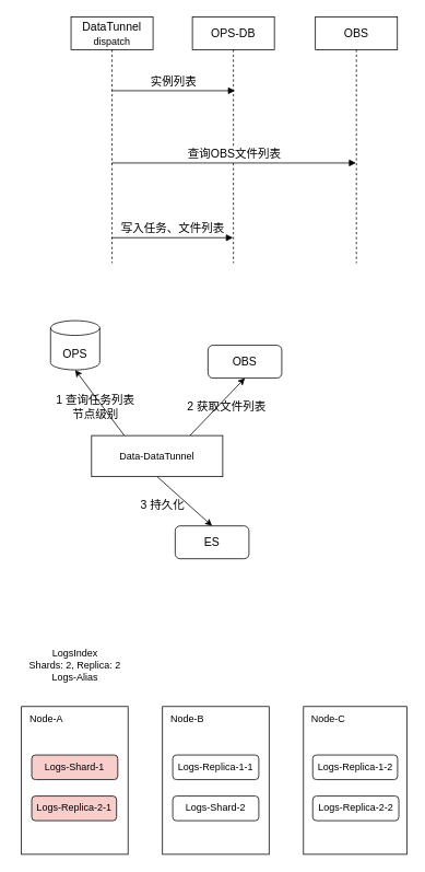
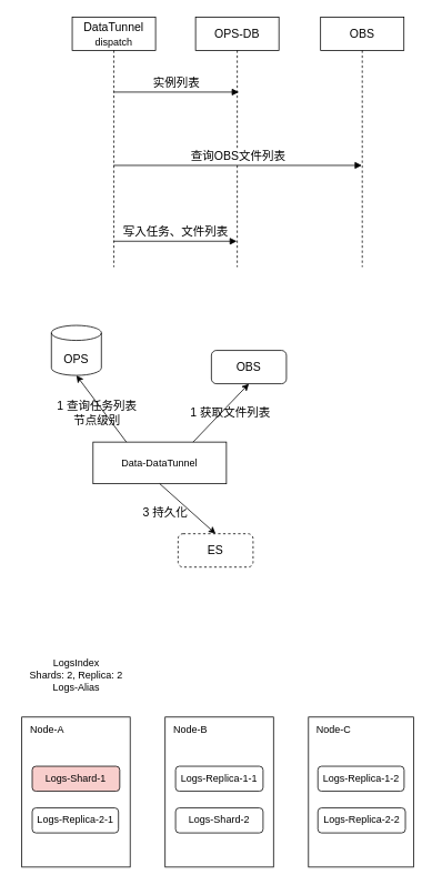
  <mxCell id="0" />
  <mxCell id="1" parent="0" />
  <mxCell id="2" value="DataTunnel&lt;br&gt;&lt;font style=&quot;font-size: 12px;&quot;&gt;dispatch&lt;/font&gt;" style="shape=umlLifeline;perimeter=lifelinePerimeter;whiteSpace=wrap;html=1;container=1;collapsible=0;recursiveResize=0;outlineConnect=0;fontSize=14;" vertex="1" parent="1"><mxGeometry x="86" y="20" width="100" height="300" as="geometry" /></mxCell>
  <mxCell id="3" value="OPS-DB" style="shape=umlLifeline;perimeter=lifelinePerimeter;whiteSpace=wrap;html=1;container=1;collapsible=0;recursiveResize=0;outlineConnect=0;fontSize=14;" vertex="1" parent="1"><mxGeometry x="234" y="20" width="100" height="300" as="geometry" /></mxCell>
  <mxCell id="4" value="OBS" style="shape=umlLifeline;perimeter=lifelinePerimeter;whiteSpace=wrap;html=1;container=1;collapsible=0;recursiveResize=0;outlineConnect=0;fontSize=14;" vertex="1" parent="1"><mxGeometry x="384" y="20" width="100" height="300" as="geometry" /></mxCell>
  <mxCell id="5" value="实例列表" style="html=1;verticalAlign=bottom;endArrow=block;rounded=0;fontSize=14;" edge="1" parent="1" source="2"><mxGeometry width="80" relative="1" as="geometry"><mxPoint x="326" y="110" as="sourcePoint" /><mxPoint x="286" y="110" as="targetPoint" /></mxGeometry></mxCell>
  <mxCell id="6" value="查询OBS文件列表" style="html=1;verticalAlign=bottom;endArrow=block;rounded=0;fontSize=14;" edge="1" parent="1"><mxGeometry width="80" relative="1" as="geometry"><mxPoint x="135.5" y="198" as="sourcePoint" /><mxPoint x="433.5" y="198" as="targetPoint" /></mxGeometry></mxCell>
  <mxCell id="7" value="写入任务、文件列表" style="html=1;verticalAlign=bottom;endArrow=block;rounded=0;fontSize=14;" edge="1" parent="1" target="3"><mxGeometry width="80" relative="1" as="geometry"><mxPoint x="135.5" y="289" as="sourcePoint" /><mxPoint x="286" y="289" as="targetPoint" /></mxGeometry></mxCell>
  <mxCell id="8" value="Data-DataTunnel" style="rounded=0;whiteSpace=wrap;html=1;" vertex="1" parent="1"><mxGeometry x="111" y="530" width="160" height="50" as="geometry" /></mxCell>
  <mxCell id="9" value="&lt;font style=&quot;font-size: 14px;&quot;&gt;OBS&lt;/font&gt;" style="rounded=1;whiteSpace=wrap;html=1;" vertex="1" parent="1"><mxGeometry x="253" y="420" width="90" height="40" as="geometry" /></mxCell>
  <mxCell id="10" value="&lt;font style=&quot;font-size: 14px;&quot;&gt;OPS&lt;/font&gt;" style="shape=cylinder3;whiteSpace=wrap;html=1;boundedLbl=1;backgroundOutline=1;size=9;fontSize=24;" vertex="1" parent="1"><mxGeometry x="61" y="390" width="60" height="60" as="geometry" /></mxCell>
  <mxCell id="11" value="" style="endArrow=classic;html=1;rounded=0;fontSize=14;entryX=0.5;entryY=1;entryDx=0;entryDy=0;entryPerimeter=0;exitX=0.25;exitY=0;exitDx=0;exitDy=0;" edge="1" parent="1" source="8" target="10"><mxGeometry width="50" height="50" relative="1" as="geometry"><mxPoint x="391" y="490" as="sourcePoint" /><mxPoint x="441" y="440" as="targetPoint" /></mxGeometry></mxCell>
  <mxCell id="12" value="1 查询任务列表&lt;br&gt;节点级别" style="text;html=1;strokeColor=none;fillColor=none;align=center;verticalAlign=middle;whiteSpace=wrap;rounded=0;fontSize=14;" vertex="1" parent="1"><mxGeometry x="61" y="480" width="110" height="30" as="geometry" /></mxCell>
  <mxCell id="13" value="" style="endArrow=classic;html=1;rounded=0;fontSize=14;entryX=0.5;entryY=1;entryDx=0;entryDy=0;exitX=0.75;exitY=0;exitDx=0;exitDy=0;" edge="1" parent="1" source="8" target="9"><mxGeometry width="50" height="50" relative="1" as="geometry"><mxPoint x="231" y="520" as="sourcePoint" /><mxPoint x="441" y="530" as="targetPoint" /></mxGeometry></mxCell>
- <mxCell id="14" value="2 获取文件列表" style="text;html=1;strokeColor=none;fillColor=none;align=center;verticalAlign=middle;whiteSpace=wrap;rounded=0;fontSize=14;" vertex="1" parent="1"><mxGeometry x="221" y="480" width="110" height="30" as="geometry" /></mxCell>
- <mxCell id="15" value="&lt;font style=&quot;font-size: 14px;&quot;&gt;ES&lt;/font&gt;" style="rounded=1;whiteSpace=wrap;html=1;" vertex="1" parent="1"><mxGeometry x="213" y="640" width="90" height="40" as="geometry" /></mxCell>
+ <mxCell id="14" value="1 获取文件列表" style="text;html=1;strokeColor=none;fillColor=none;align=center;verticalAlign=middle;whiteSpace=wrap;rounded=0;fontSize=14;" vertex="1" parent="1"><mxGeometry x="221" y="480" width="110" height="30" as="geometry" /></mxCell>
+ <mxCell id="15" value="&lt;font style=&quot;font-size: 14px;&quot;&gt;ES&lt;/font&gt;" style="rounded=1;whiteSpace=wrap;html=1;dashed=1;" vertex="1" parent="1"><mxGeometry x="213" y="640" width="90" height="40" as="geometry" /></mxCell>
  <mxCell id="16" value="3 持久化" style="text;html=1;strokeColor=none;fillColor=none;align=center;verticalAlign=middle;whiteSpace=wrap;rounded=0;fontSize=14;" vertex="1" parent="1"><mxGeometry x="143" y="600" width="110" height="30" as="geometry" /></mxCell>
  <mxCell id="17" value="" style="endArrow=classic;html=1;rounded=0;fontSize=14;entryX=0.5;entryY=0;entryDx=0;entryDy=0;exitX=0.5;exitY=1;exitDx=0;exitDy=0;" edge="1" parent="1" source="8" target="15"><mxGeometry width="50" height="50" relative="1" as="geometry"><mxPoint x="241" y="540" as="sourcePoint" /><mxPoint x="308" y="470" as="targetPoint" /></mxGeometry></mxCell>
  <mxCell id="18" value="" style="rounded=0;whiteSpace=wrap;html=1;" vertex="1" parent="1"><mxGeometry x="25.5" y="860" width="130" height="180" as="geometry" /></mxCell>
  <mxCell id="19" value="Node-A" style="text;html=1;strokeColor=none;fillColor=none;align=center;verticalAlign=middle;whiteSpace=wrap;rounded=0;" vertex="1" parent="1"><mxGeometry x="25.5" y="860" width="60" height="30" as="geometry" /></mxCell>
  <mxCell id="20" value="LogsIndex&lt;br&gt;Shards: 2, Replica: 2&lt;br&gt;Logs-Alias" style="text;html=1;strokeColor=none;fillColor=none;align=center;verticalAlign=middle;whiteSpace=wrap;rounded=0;" vertex="1" parent="1"><mxGeometry x="20.5" y="780" width="140" height="60" as="geometry" /></mxCell>
  <mxCell id="21" value="" style="rounded=0;whiteSpace=wrap;html=1;" vertex="1" parent="1"><mxGeometry x="197.5" y="860" width="130" height="180" as="geometry" /></mxCell>
  <mxCell id="22" value="Node-B" style="text;html=1;strokeColor=none;fillColor=none;align=center;verticalAlign=middle;whiteSpace=wrap;rounded=0;" vertex="1" parent="1"><mxGeometry x="197.5" y="860" width="60" height="30" as="geometry" /></mxCell>
  <mxCell id="23" value="Logs-Shard-1" style="rounded=1;whiteSpace=wrap;html=1;fillColor=#f8cecc;" vertex="1" parent="1"><mxGeometry x="38" y="919" width="105" height="30" as="geometry" /></mxCell>
  <mxCell id="24" value="" style="rounded=0;whiteSpace=wrap;html=1;" vertex="1" parent="1"><mxGeometry x="369.5" y="860" width="126" height="180" as="geometry" /></mxCell>
  <mxCell id="25" value="Node-C" style="text;html=1;strokeColor=none;fillColor=none;align=center;verticalAlign=middle;whiteSpace=wrap;rounded=0;" vertex="1" parent="1"><mxGeometry x="369.5" y="860" width="60" height="30" as="geometry" /></mxCell>
- <mxCell id="26" value="Logs-Replica-2-1" style="rounded=1;whiteSpace=wrap;html=1;fillColor=#f8cecc;" vertex="1" parent="1"><mxGeometry x="38" y="969" width="103.5" height="30" as="geometry" /></mxCell>
+ <mxCell id="26" value="Logs-Replica-2-1" style="rounded=1;whiteSpace=wrap;html=1;" vertex="1" parent="1"><mxGeometry x="38" y="969" width="103.5" height="30" as="geometry" /></mxCell>
  <mxCell id="27" value="Logs-Replica-1-2" style="rounded=1;whiteSpace=wrap;html=1;" vertex="1" parent="1"><mxGeometry x="380.75" y="919" width="103.5" height="30" as="geometry" /></mxCell>
  <mxCell id="28" value="Logs-Replica-1-1" style="rounded=1;whiteSpace=wrap;html=1;" vertex="1" parent="1"><mxGeometry x="210" y="919" width="105" height="30" as="geometry" /></mxCell>
  <mxCell id="29" value="Logs-Shard-2" style="rounded=1;whiteSpace=wrap;html=1;" vertex="1" parent="1"><mxGeometry x="210" y="969" width="105" height="30" as="geometry" /></mxCell>
  <mxCell id="30" value="Logs-Replica-2-2" style="rounded=1;whiteSpace=wrap;html=1;" vertex="1" parent="1"><mxGeometry x="380.75" y="969" width="105" height="30" as="geometry" /></mxCell>
